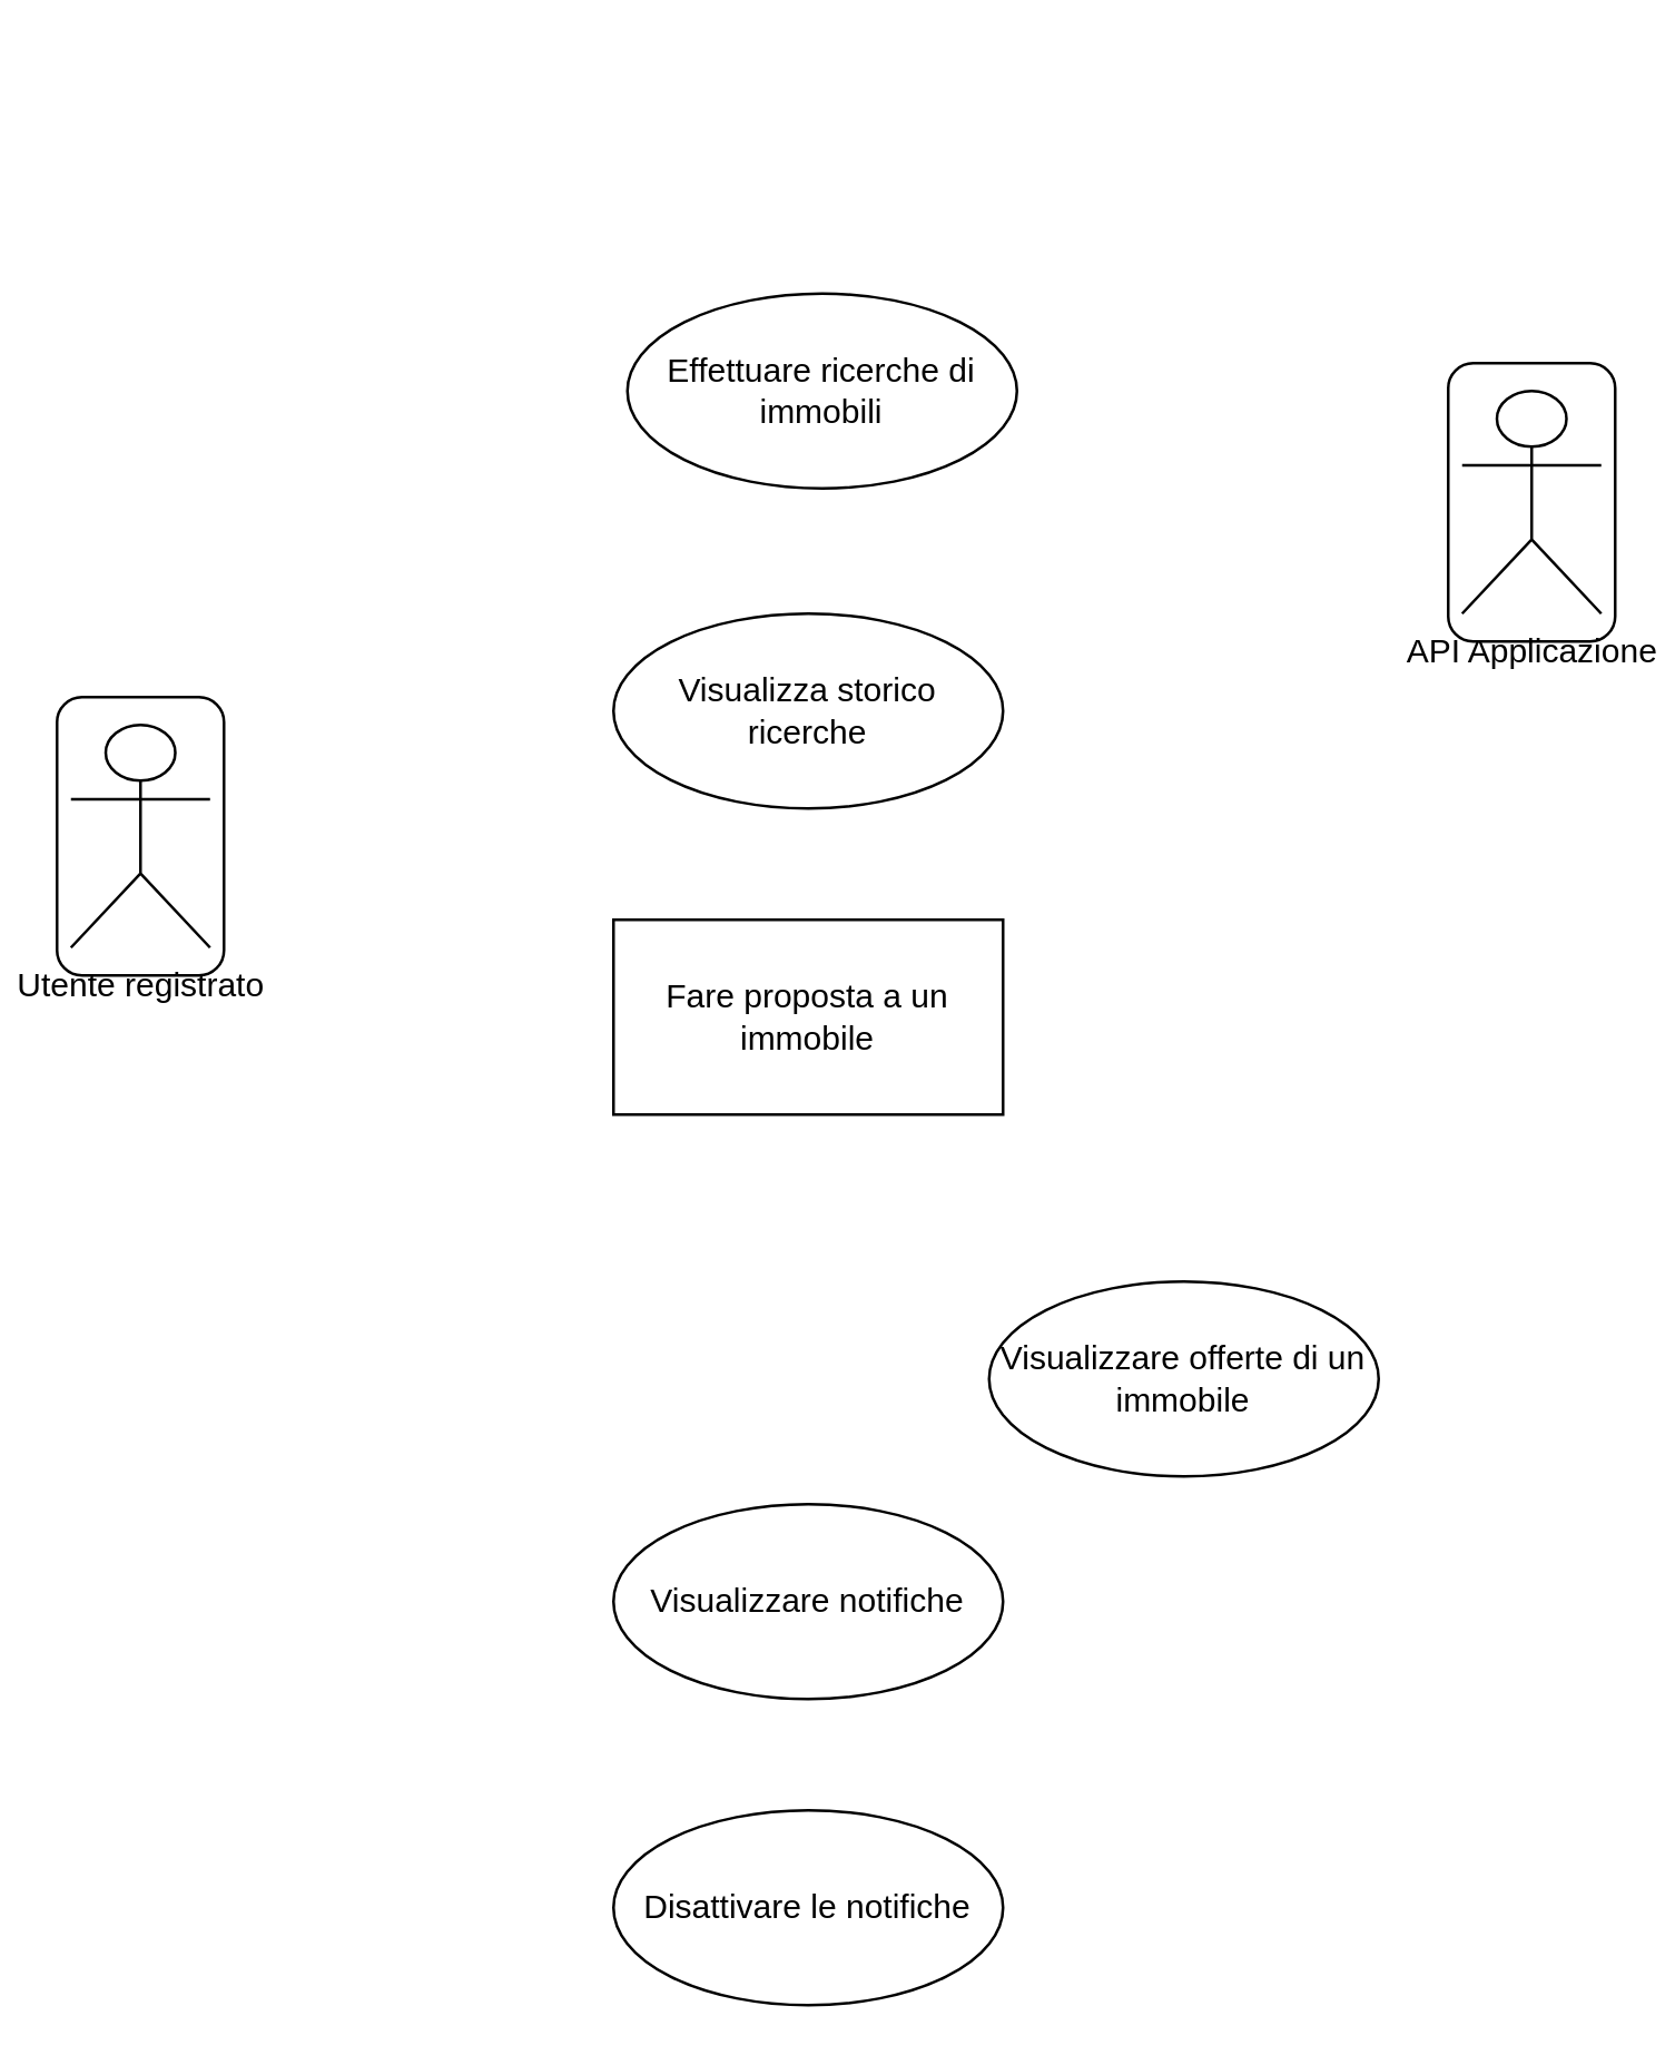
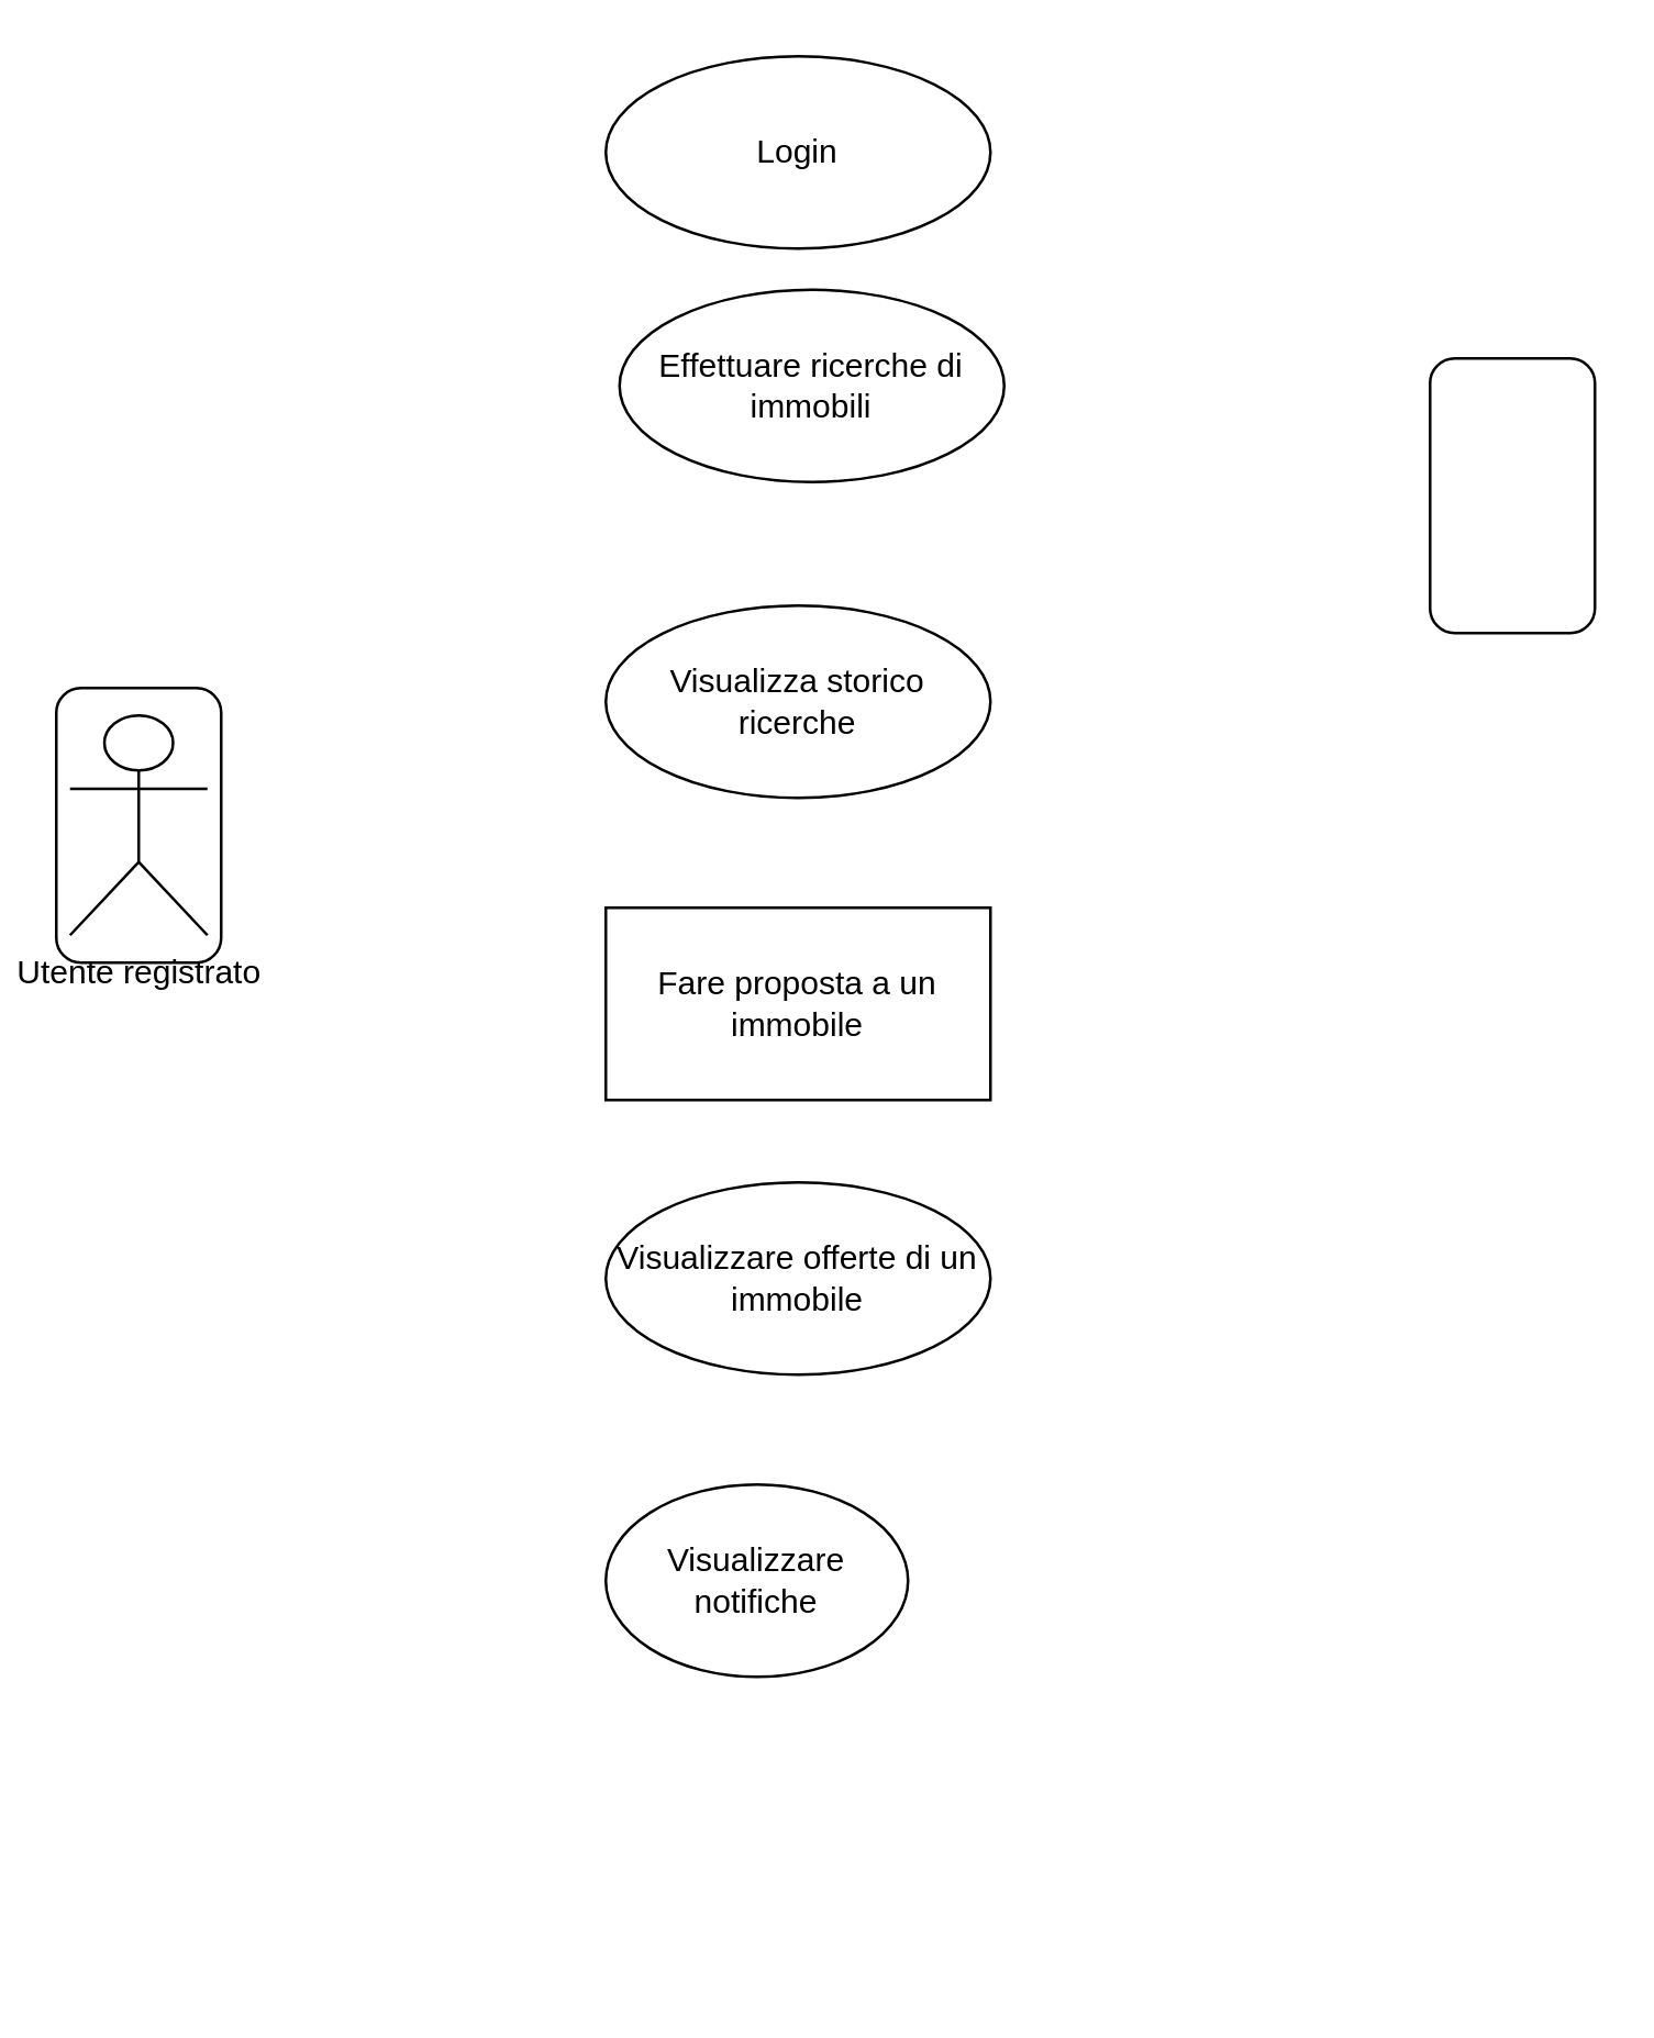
  <mxCell id="0" />
  <mxCell id="1" parent="0" />
  <mxCell id="2" value="" style="rounded=1;whiteSpace=wrap;html=1;" vertex="1" parent="1"><mxGeometry x="20" y="250" width="60" height="100" as="geometry" /></mxCell>
  <mxCell id="3" value="Utente registrato" style="shape=umlActor;verticalLabelPosition=bottom;verticalAlign=top;html=1;" parent="1" vertex="1"><mxGeometry x="25" y="260" width="50" height="80" as="geometry" /></mxCell>
+ <mxCell id="4" value="Login" style="ellipse;whiteSpace=wrap;html=1;" parent="1" vertex="1"><mxGeometry x="220" y="20" width="140" height="70" as="geometry" /></mxCell>
  <mxCell id="5" value="Effettuare ricerche di immobili" style="ellipse;whiteSpace=wrap;html=1;" parent="1" vertex="1"><mxGeometry x="225" y="105" width="140" height="70" as="geometry" /></mxCell>
  <mxCell id="6" value="Visualizza storico ricerche" style="ellipse;whiteSpace=wrap;html=1;" parent="1" vertex="1"><mxGeometry x="220" y="220" width="140" height="70" as="geometry" /></mxCell>
  <mxCell id="7" value="Fare proposta a un immobile" style="whiteSpace=wrap;html=1;rounded=0;" parent="1" vertex="1"><mxGeometry x="220" y="330" width="140" height="70" as="geometry" /></mxCell>
- <mxCell id="8" value="Visualizzare offerte di un immobile" style="ellipse;whiteSpace=wrap;html=1;" parent="1" vertex="1"><mxGeometry x="355" y="460" width="140" height="70" as="geometry" /></mxCell>
- <mxCell id="9" value="Visualizzare notifiche" style="ellipse;whiteSpace=wrap;html=1;" parent="1" vertex="1"><mxGeometry x="220" y="540" width="140" height="70" as="geometry" /></mxCell>
- <mxCell id="10" value="Disattivare le notifiche" style="ellipse;whiteSpace=wrap;html=1;" parent="1" vertex="1"><mxGeometry x="220" y="650" width="140" height="70" as="geometry" /></mxCell>
+ <mxCell id="8" value="Visualizzare offerte di un immobile" style="ellipse;whiteSpace=wrap;html=1;" parent="1" vertex="1"><mxGeometry x="220" y="430" width="140" height="70" as="geometry" /></mxCell>
+ <mxCell id="9" value="Visualizzare notifiche" style="ellipse;whiteSpace=wrap;html=1;" parent="1" vertex="1"><mxGeometry x="220" y="540" width="110" height="70" as="geometry" /></mxCell>
  <mxCell id="11" value="" style="rounded=1;whiteSpace=wrap;html=1;" vertex="1" parent="1"><mxGeometry x="520" y="130" width="60" height="100" as="geometry" /></mxCell>
- <mxCell id="12" value="&lt;div&gt;API Applicazione&lt;/div&gt;&lt;div&gt;&lt;br&gt;&lt;/div&gt;" style="shape=umlActor;verticalLabelPosition=bottom;verticalAlign=top;html=1;" vertex="1" parent="1"><mxGeometry x="525" y="140" width="50" height="80" as="geometry" /></mxCell>
